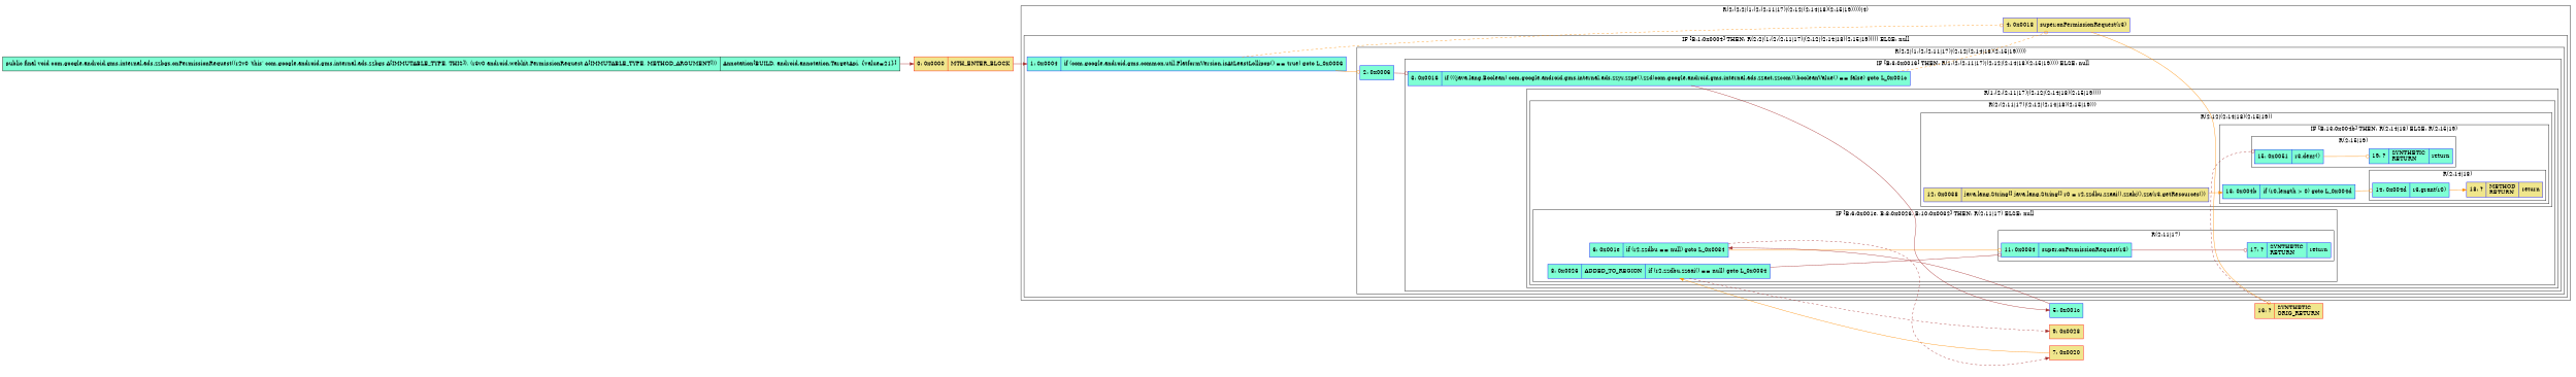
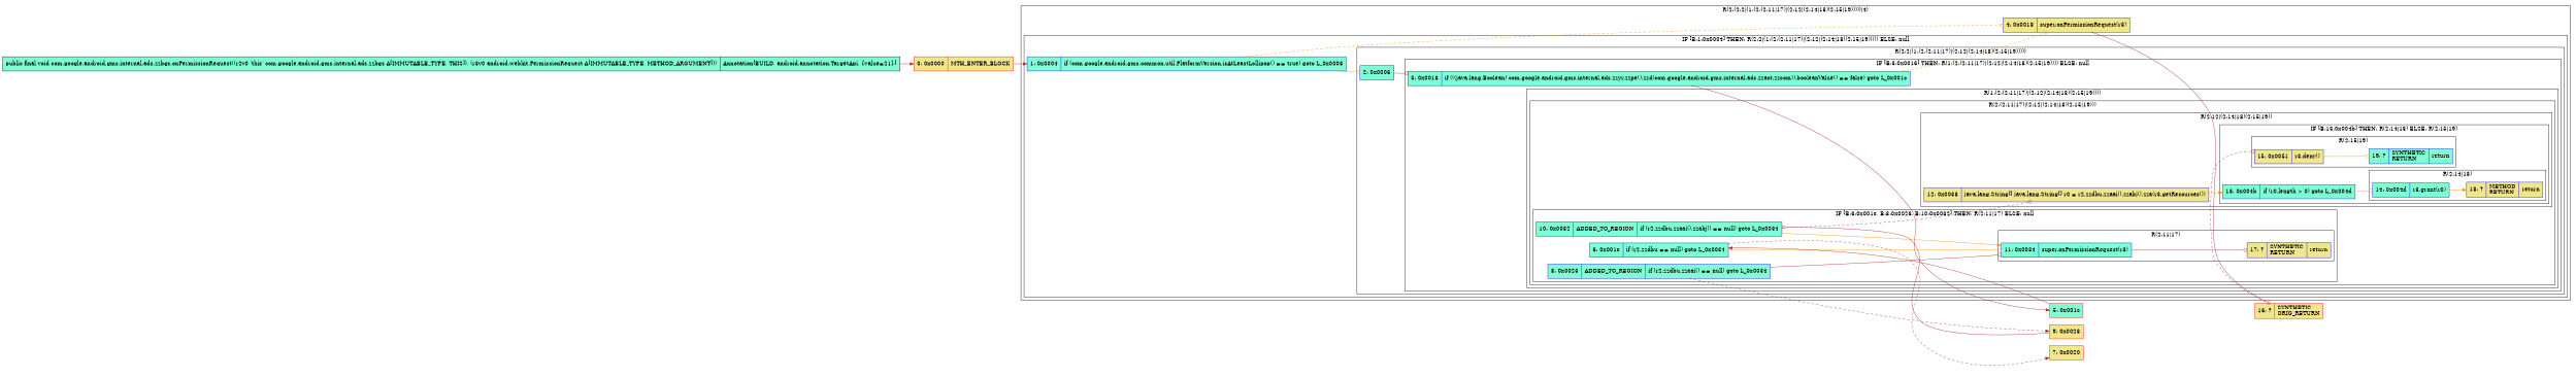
  digraph {
    rankdir=LR
    node [color=blue fillcolor=aquamarine shape=record style=filled]
    edge [arrowhead=odot color=brown]
    n1 [label="{11\:\ 0x0034|super.onPermissionRequest(r3)\l}"]
-   n2 [label="{17\:\ ?|SYNTHETIC\lRETURN\l|return\l}"]
+   n2 [fillcolor=khaki label="{17\:\ ?|SYNTHETIC\lRETURN\l|return\l}"]
    n3 [label="{6\:\ 0x001e|if (r2.zzdbu == null) goto L_0x0034\l}"]
    n4 [label="{8\:\ 0x0026|ADDED_TO_REGION\l|if (r2.zzdbu.zzaai() == null) goto L_0x0034\l}"]
+   n5 [label="{10\:\ 0x0032|ADDED_TO_REGION\l|if (r2.zzdbu.zzaai().zzabj() == null) goto L_0x0034\l}"]
    n6 [label="{14\:\ 0x004d|r3.grant(r0)\l}"]
    n7 [fillcolor=khaki label="{18\:\ ?|METHOD\lRETURN\l|return\l}"]
-   n8 [label="{15\:\ 0x0051|r3.deny()\l}"]
+   n8 [fillcolor=khaki label="{15\:\ 0x0051|r3.deny()\l}"]
    n9 [label="{19\:\ ?|SYNTHETIC\lRETURN\l|return\l}"]
    n10 [label="{13\:\ 0x004b|if (r0.length \> 0) goto L_0x004d\l}"]
    n11 [fillcolor=khaki label="{12\:\ 0x0038|java.lang.String[] java.lang.String[] r0 = r2.zzdbu.zzaai().zzabj().zza(r3.getResources())\l}"]
    n12 [label="{3\:\ 0x0016|if (((java.lang.Boolean) com.google.android.gms.internal.ads.zzyr.zzpe().zzd(com.google.android.gms.internal.ads.zzact.zzcom)).booleanValue() == false) goto L_0x001c\l}"]
    n13 [label="{2\:\ 0x0006}"]
    n14 [label="{1\:\ 0x0004|if (com.google.android.gms.common.util.PlatformVersion.isAtLeastLollipop() == true) goto L_0x0006\l}"]
    n15 [fillcolor=khaki label="{4\:\ 0x0018|super.onPermissionRequest(r3)\l}"]
    n16 [color=red fillcolor=khaki label="{7\:\ 0x0020}"]
    n17 [color=red fillcolor=khaki label="{9\:\ 0x0028}"]
-   n18 [label="{5\:\ 0x001c}"]
+   n18 [color=red label="{5\:\ 0x001c}"]
    n19 [color=red fillcolor=khaki label="{16\:\ ?|SYNTHETIC\lORIG_RETURN\l}"]
    n20 [color=red fillcolor=khaki label="{0\:\ 0x0000|MTH_ENTER_BLOCK\l}"]
    n21 [label="{public final void com.google.android.gms.internal.ads.zzbgs.onPermissionRequest((r2v0 'this' com.google.android.gms.internal.ads.zzbgs A[IMMUTABLE_TYPE, THIS]), (r3v0 android.webkit.PermissionRequest A[IMMUTABLE_TYPE, METHOD_ARGUMENT]))  | Annotation[BUILD, android.annotation.TargetApi, \{value=21\}]\l}" color=""]
    subgraph cluster_1 {
      label="R(2:(2:2|(1:(2:(2:11|17)|(2:12|(2:14|18)(2:15|19)))))|4)"
      n15
      subgraph cluster_2 {
        label="IF [B:1:0x0004] THEN: R(2:2|(1:(2:(2:11|17)|(2:12|(2:14|18)(2:15|19))))) ELSE: null"
        n14
        subgraph cluster_3 {
          label="R(2:2|(1:(2:(2:11|17)|(2:12|(2:14|18)(2:15|19)))))"
          n13
          subgraph cluster_4 {
            label="IF [B:3:0x0016] THEN: R(1:(2:(2:11|17)|(2:12|(2:14|18)(2:15|19)))) ELSE: null"
            n12
            subgraph cluster_5 {
              label="R(1:(2:(2:11|17)|(2:12|(2:14|18)(2:15|19))))"
              subgraph cluster_6 {
                label="R(2:(2:11|17)|(2:12|(2:14|18)(2:15|19)))"
                subgraph cluster_7 {
                  label="IF [B:6:0x001e, B:8:0x0026, B:10:0x0032] THEN: R(2:11|17) ELSE: null"
                  n3
                  n4
+                 n5
                  subgraph cluster_8 {
                    label="R(2:11|17)"
                    n1
                    n2
                  }
                }
                subgraph cluster_9 {
                  label="R(2:12|(2:14|18)(2:15|19))"
                  n11
                  subgraph cluster_10 {
                    label="IF [B:13:0x004b] THEN: R(2:14|18) ELSE: R(2:15|19)"
                    n10
                    subgraph cluster_11 {
                      label="R(2:14|18)"
                      n6
                      n7
                    }
                    subgraph cluster_12 {
                      label="R(2:15|19)"
                      n8
                      n9
                    }
                  }
                }
              }
            }
          }
        }
      }
    }
    n1 -> n2
    n3 -> n1 [color=darkorange]
    n3 -> n16 [arrowhead=normal style=dashed]
    n4 -> n1
    n4 -> n17 [arrowhead=normal style=dashed]
+   n5 -> n1 [arrowhead=normal color=darkorange]
+   n5 -> n11 [style=dashed]
    n6 -> n7 [arrowhead=normal color=darkorange]
    n8 -> n9 [color=darkorange]
    n10 -> n6 [color=darkorange]
    n11 -> n10 [arrowhead=normal color=darkorange]
    n12 -> n15 [color=darkorange style=dashed]
    n12 -> n18 [arrowhead=normal]
    n13 -> n12
    n14 -> n13 [color=darkorange]
    n14 -> n15 [color=darkorange style=dashed]
-   n15 -> n19 [color=darkorange]
-   n16 -> n4 [arrowhead=normal color=darkorange]
+   n15 -> n19
+   n17 -> n5
    n18 -> n3 [arrowhead=normal]
    n19 -> n8 [style=dashed]
    n20 -> n14 [arrowhead=normal]
    n21 -> n20 [arrowhead=normal]
  }
